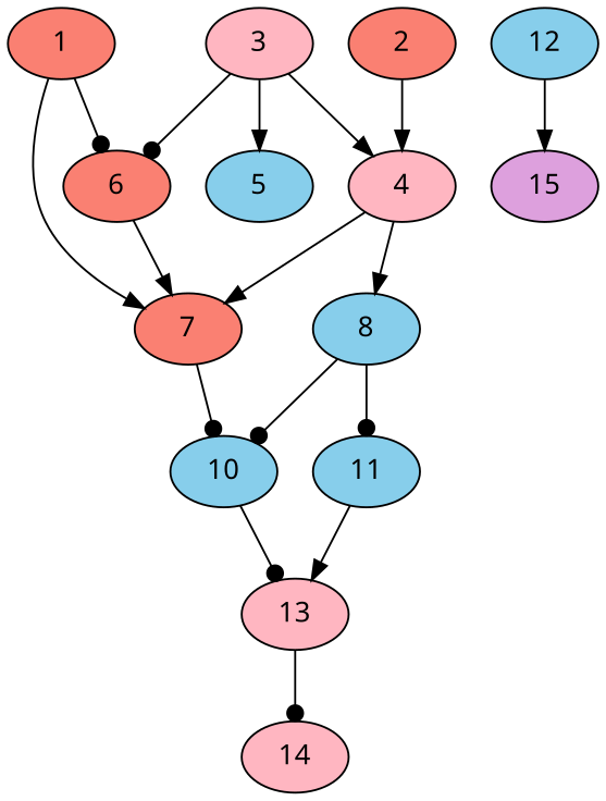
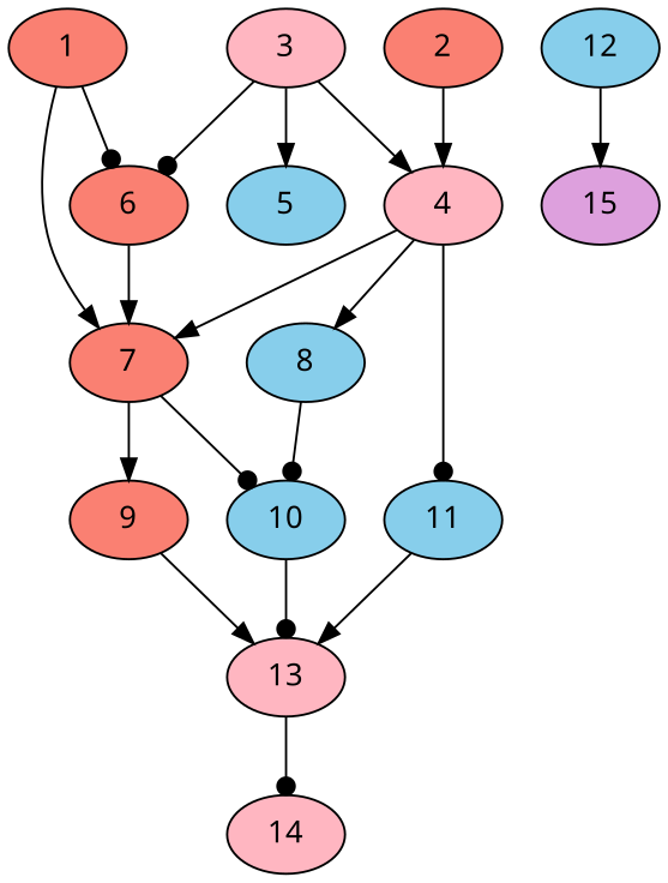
  digraph {
    fontname="Noto Sans"
    node [alpha=0.16 fillcolor=salmon fontname="Noto Sans" style=filled]
    edge [arrowhead=normal fontname="Noto Sans"]
    1 [expect_size=32616448]
    6 [alpha=0.01 expect_size=48195584]
    7 [alpha=0.02 expect_size=14154752]
+   9 [expect_size=18918400]
    10 [alpha=0.01 expect_size=37406720 fillcolor=skyblue]
    2 [alpha=0.02 expect_size=13292544]
    4 [alpha=0.01 expect_size=35937280 fillcolor=lightpink]
    8 [alpha=0.03 expect_size=51424256 fillcolor=skyblue]
    11 [alpha=0.12 expect_size=43893760 fillcolor=skyblue]
    3 [alpha=0.19 expect_size=44218368 fillcolor=lightpink]
    5 [alpha=0.19 expect_size=25268224 fillcolor=skyblue]
    13 [alpha=0.15 expect_size=38449152 fillcolor=lightpink]
    12 [alpha=0.05 expect_size=34014208 fillcolor=skyblue]
    15 [alpha=0.04 expect_size=39884800 fillcolor=plum]
    14 [expect_size=37051392 fillcolor=lightpink]
    1 -> 6 [arrowhead=dot]
    1 -> 7
    6 -> 7
+   7 -> 9
    7 -> 10 [arrowhead=dot]
+   9 -> 13
    10 -> 13 [arrowhead=dot]
    2 -> 4
    4 -> 7
    4 -> 8
    8 -> 10 [arrowhead=dot]
-   8 -> 11 [arrowhead=dot]
+   4 -> 11 [arrowhead=dot]
    11 -> 13
    3 -> 6 [arrowhead=dot]
    3 -> 4
    3 -> 5
    13 -> 14 [arrowhead=dot]
    12 -> 15
  }
